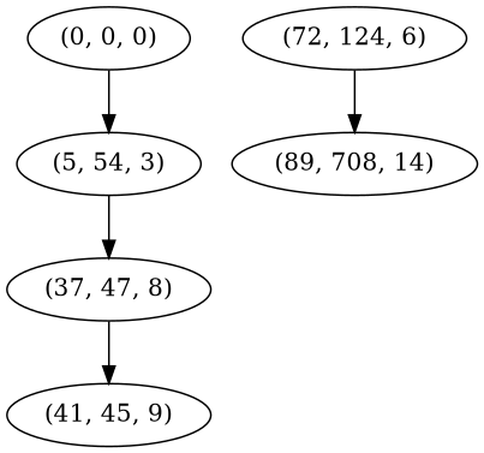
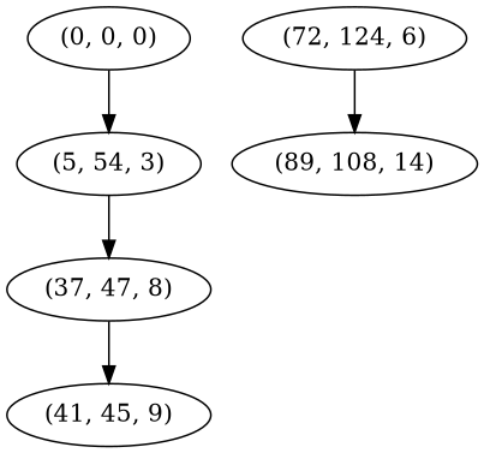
  digraph {
    "(0, 0, 0)"
    "(5, 54, 3)"
    n3 [label="(37, 47, 8)"]
    "(72, 124, 6)"
-   "(89, 108, 14)" [label="(89, 708, 14)"]
+   "(89, 108, 14)"
    "(41, 45, 9)"
    "(0, 0, 0)" -> "(5, 54, 3)"
    "(5, 54, 3)" -> n3
    n3 -> "(41, 45, 9)"
    "(72, 124, 6)" -> "(89, 108, 14)"
  }
